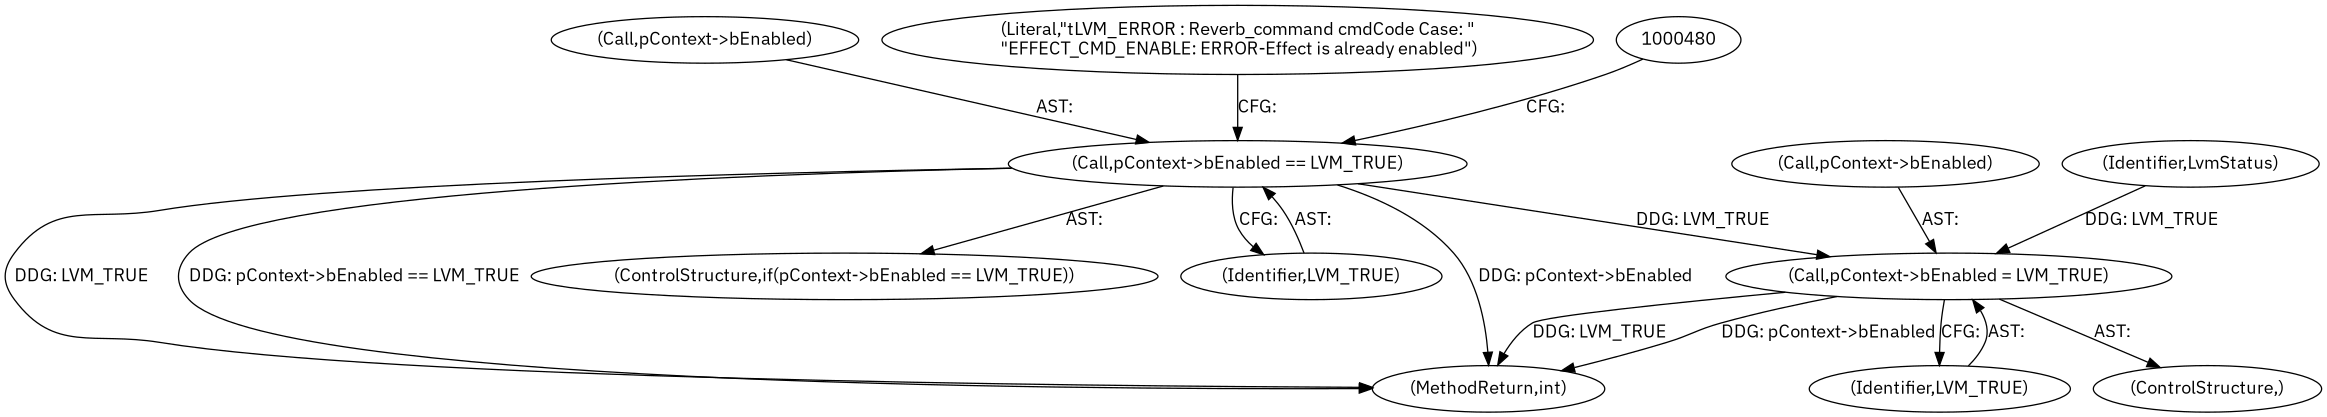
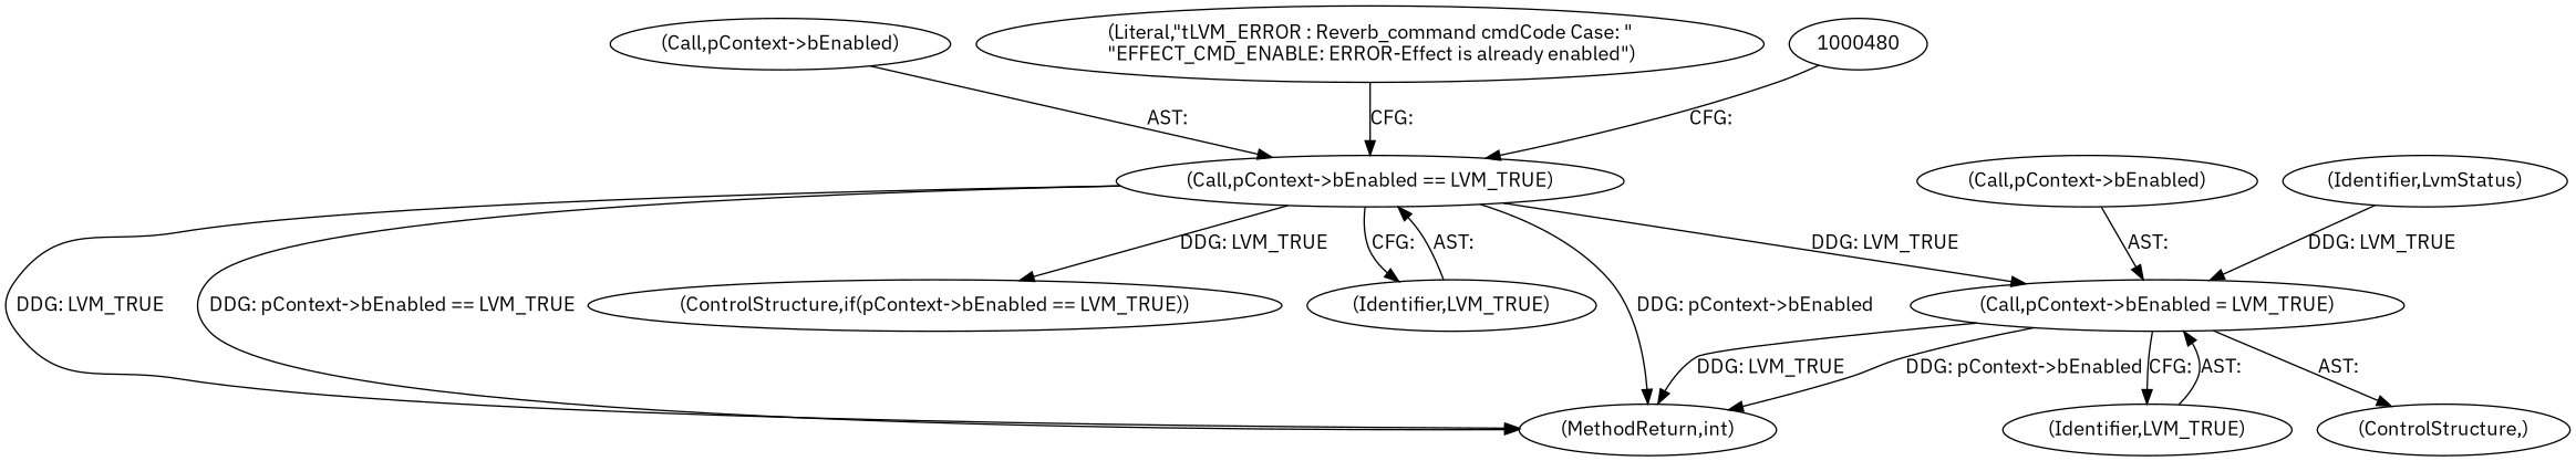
  digraph {
    fontname="IBM Plex Sans"
    node [fontname="IBM Plex Sans"]
    edge [fontname="IBM Plex Sans"]
    n1 [label="(Call,pContext->bEnabled = LVM_TRUE)"]
    n2 [label="(Identifier,LVM_TRUE)"]
    n3 [label="(ControlStructure,)"]
    n4 [label="(MethodReturn,int)"]
    n5 [label="(Call,pContext->bEnabled == LVM_TRUE)"]
    n6 [label="(ControlStructure,if(pContext->bEnabled == LVM_TRUE))"]
    n7 [label="(Identifier,LVM_TRUE)"]
    n8 [label="(Call,pContext->bEnabled)"]
    n9 [label="(Call,pContext->bEnabled)"]
    n10 [label="(Literal,\"\tLVM_ERROR : Reverb_command cmdCode Case: \"\n \"EFFECT_CMD_ENABLE: ERROR-Effect is already enabled\")"]
    n11 [label="(Identifier,LvmStatus)"]
    1000480
    n1 -> n2 [label="CFG: "]
    n1 -> n3 [label="AST: "]
    n1 -> n4 [label="DDG: LVM_TRUE"]
    n1 -> n4 [label="DDG: pContext->bEnabled"]
    n2 -> n1 [label="AST: "]
    n5 -> n1 [label="DDG: LVM_TRUE"]
    n5 -> n4 [label="DDG: pContext->bEnabled"]
    n5 -> n4 [label="DDG: LVM_TRUE"]
    n5 -> n4 [label="DDG: pContext->bEnabled == LVM_TRUE"]
-   n5 -> n6 [label="AST: "]
+   n5 -> n6 [label="DDG: LVM_TRUE"]
    n5 -> n7 [label="CFG: "]
    n7 -> n5 [label="AST: "]
    n8 -> n1 [label="AST: "]
    n9 -> n5 [label="AST: "]
    n10 -> n5 [label="CFG: "]
    n11 -> n1 [label="DDG: LVM_TRUE"]
    1000480 -> n5 [label="CFG: "]
  }
